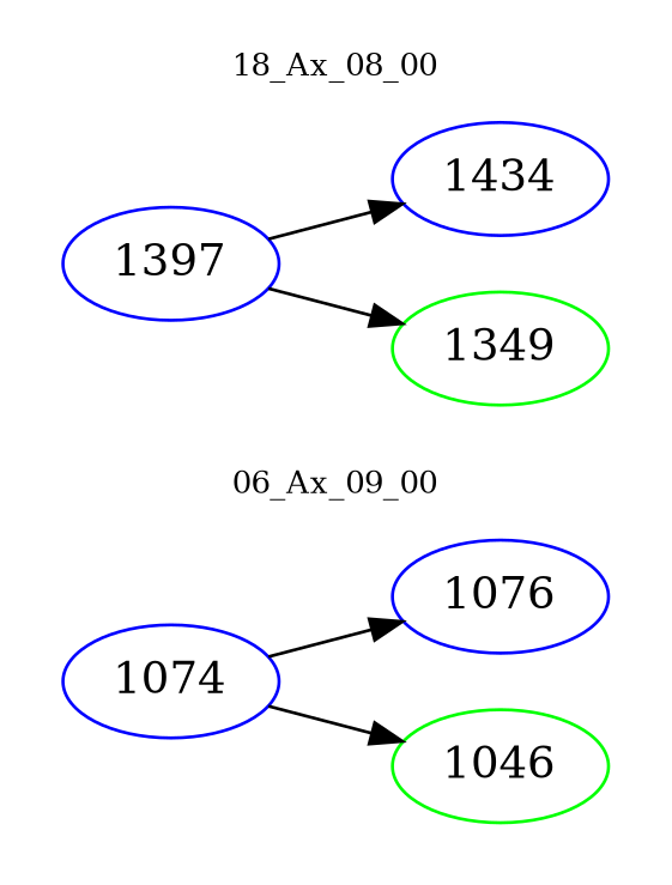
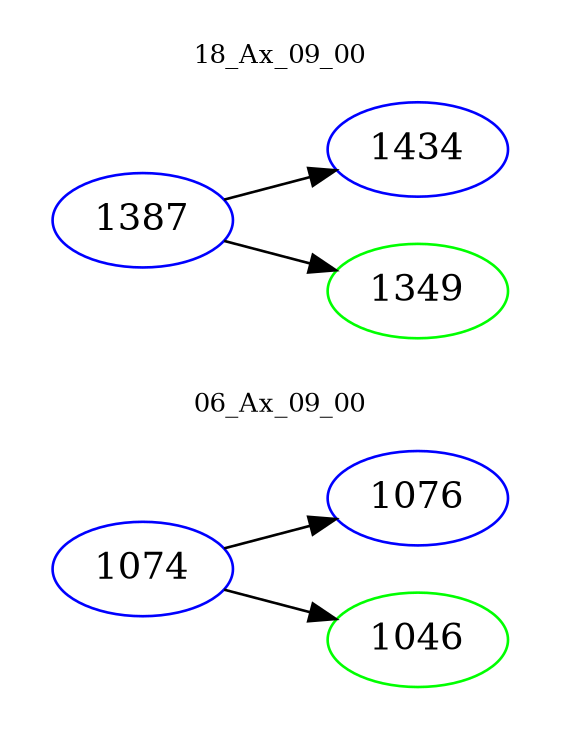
  digraph {
    rankdir=LR
    node [color=blue]
    edge [color=black]
    n1 [label=1074]
    n2 [color=green label=1046]
    n3 [label=1076]
-   n4 [label=1397]
+   n4 [label=1387]
    n5 [color=green label=1349]
    n6 [label=1434]
    subgraph cluster_1 {
      color=white
      fontsize=10
      label="06_Ax_09_00"
      n1
      n2
      n3
    }
    subgraph cluster_2 {
      color=white
      fontsize=10
-     label="18_Ax_08_00"
+     label="18_Ax_09_00"
      n4
      n5
      n6
    }
    n1 -> n2
    n1 -> n3
    n4 -> n5
    n4 -> n6
  }
